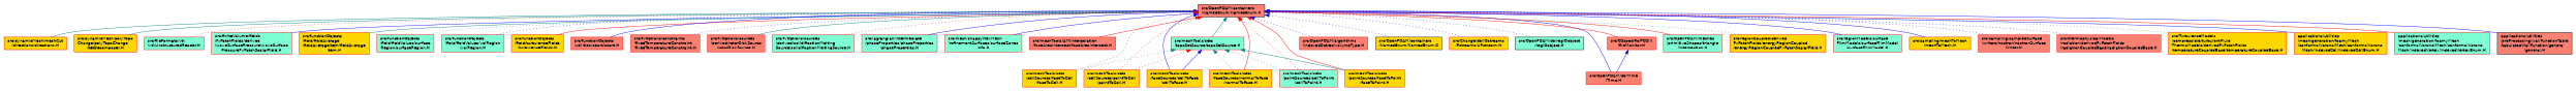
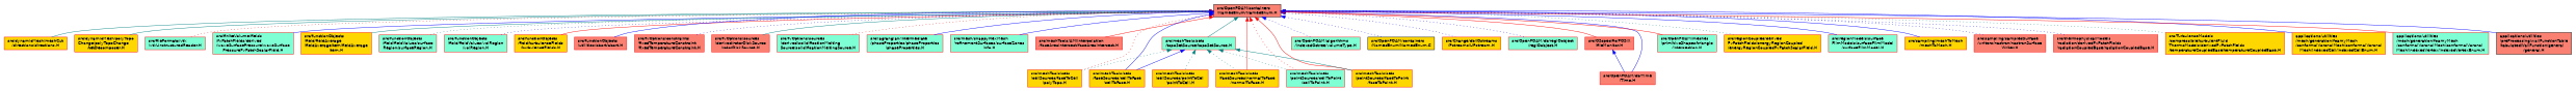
  digraph {
    node [color=red fillcolor=gold fontname=Helvetica fontsize=10 shape=record style=filled]
    edge [color=blue dir=back fontname=Helvetica fontsize=10 labelfontname=Helvetica labelfontsize=10 style=solid]
    n1 [color=black fillcolor=salmon fontcolor=black height=0.2 label="src/OpenFOAM/containers\l/NamedEnum/NamedEnum.H" width=0.4]
    n2 [height=0.2 label="src/dynamicMesh/meshCut\l/directions/directions.H" width=0.4]
    n3 [height=0.2 label="src/dynamicMesh/polyTopo\lChange/polyTopoChange\l/tetDecomposer.H" width=0.4]
    n4 [fillcolor=aquamarine height=0.2 label="src/fileFormats/vtk\l/vtkUnstructuredReader.H" width=0.4]
    n5 [fillcolor=aquamarine height=0.2 label="src/finiteVolume/fields\l/fvPatchFields/derived\l/waveSurfacePressure/waveSurface\lPressureFvPatchScalarField.H" width=0.4]
    n6 [height=0.2 label="src/functionObjects\l/field/fieldAverage\l/fieldAverageItem/fieldAverage\lItem.H" width=0.4]
    n7 [fillcolor=aquamarine height=0.2 label="src/functionObjects\l/field/fieldValues/surface\lRegion/surfaceRegion.H" width=0.4]
    n8 [fillcolor=aquamarine height=0.2 label="src/functionObjects\l/field/fieldValues/volRegion\l/volRegion.H" width=0.4]
    n9 [height=0.2 label="src/functionObjects\l/field/turbulenceFields\l/turbulenceFields.H" width=0.4]
    n10 [fillcolor=salmon height=0.2 label="src/functionObjects\l/utilities/abort/abort.H" width=0.4]
    n11 [fillcolor=salmon height=0.2 label="src/fvOptions/constraints\l/fixedTemperatureConstraint\l/fixedTemperatureConstraint.H" width=0.4]
    n12 [fillcolor=salmon height=0.2 label="src/fvOptions/sources\l/derived/rotorDiskSource\l/rotorDiskSource.H" width=0.4]
    n13 [fillcolor=aquamarine height=0.2 label="src/fvOptions/sources\l/derived/solidificationMelting\lSource/solidificationMeltingSource.H" width=0.4]
    n14 [fillcolor=aquamarine height=0.2 label="src/lagrangian/intermediate\l/phaseProperties/phaseProperties\l/phaseProperties.H" width=0.4]
    n15 [fillcolor=aquamarine height=0.2 label="src/mesh/snappyHexMesh\l/refinementSurfaces/surfaceZones\lInfo.H" width=0.4]
    n16 [fillcolor=salmon height=0.2 label="src/meshTools/AMIInterpolation\l/faceAreaIntersect/faceAreaIntersect.H" width=0.4]
-   n17 [height=0.2 label="src/meshTools/sets\l/cellSources/faceToCell\l/faceToCell.H" width=0.4]
+   n17 [height=0.2 label="src/meshTools/sets\l/cellSources/faceToCell\l/polyTopo.H" width=0.4]
    n18 [height=0.2 label="src/meshTools/sets\l/cellSources/pointToCell\l/pointToCell.H" width=0.4]
    n19 [height=0.2 label="src/meshTools/sets\l/faceSources/cellToFace\l/cellToFace.H" width=0.4]
    n20 [height=0.2 label="src/meshTools/sets\l/faceSources/normalToFace\l/normalToFace.H" width=0.4]
    n21 [fillcolor=aquamarine height=0.2 label="src/meshTools/sets\l/pointSources/cellToPoint\l/cellToPoint.H" width=0.4]
    n22 [height=0.2 label="src/meshTools/sets\l/pointSources/faceToPoint\l/faceToPoint.H" width=0.4]
    n23 [fillcolor=aquamarine height=0.2 label="src/meshTools/sets\l/topoSetSource/topoSetSource.H" width=0.4]
-   n24 [fillcolor=salmon height=0.2 label="src/OpenFOAM/algorithms\l/indexedOctree/volumeType.H" width=0.4]
+   n24 [fillcolor=aquamarine height=0.2 label="src/OpenFOAM/algorithms\l/indexedOctree/volumeType.H" width=0.4]
    n25 [color=black height=0.2 label="src/OpenFOAM/containers\l/NamedEnum/NamedEnum.C" width=0.4]
    n26 [height=0.2 label="src/Change/db/IOstreams\l/Pstreams/UPstream.H" width=0.4]
-   n27 [color=black fillcolor=aquamarine height=0.2 label="src/OpenFOAM/db/regIOobject\l/regIOobject.H" width=0.4]
+   n27 [fillcolor=aquamarine height=0.2 label="src/OpenFOAM/db/regIOobject\l/regIOobject.H" width=0.4]
    n28 [fillcolor=salmon height=0.2 label="src/OpenFOAM/db/Time\l/Time.H" width=0.4]
    n29 [fillcolor=aquamarine height=0.2 label="src/OpenFOAM/meshes\l/primitiveShapes/triangle\l/intersection.H" width=0.4]
    n30 [fillcolor=salmon height=0.2 label="src/OSspecific/POSIX\l/fileMonitor.H" width=0.4]
    n31 [height=0.2 label="src/regionCoupled/derived\lFvPatchFields/energyRegionCoupled\l/energyRegionCoupledFvPatchScalarField.H" width=0.4]
    n32 [fillcolor=aquamarine height=0.2 label="src/regionModels/surface\lFilmModels/surfaceFilmModel\l/surfaceFilmModel.H" width=0.4]
    n33 [height=0.2 label="src/sampling/meshToMesh\l/meshToMesh.H" width=0.4]
    n34 [fillcolor=salmon height=0.2 label="src/sampling/sampledSurface\l/writers/nastran/nastranSurface\lWriter.H" width=0.4]
    n35 [fillcolor=salmon height=0.2 label="src/thermophysicalModels\l/radiation/derivedFvPatchFields\l/radiationCoupledBase/radiationCoupledBase.H" width=0.4]
    n36 [height=0.2 label="src/TurbulenceModels\l/compressible/turbulentFluid\lThermoModels/derivedFvPatchFields\l/temperatureCoupledBase/temperatureCoupledBase.H" width=0.4]
    n37 [height=0.2 label="applications/utilities\l/mesh/generation/foamyMesh\l/conformalVoronoiMesh/conformalVoronoi\lMesh/indexedCell/indexedCellEnum.H" width=0.4]
    n38 [fillcolor=aquamarine height=0.2 label="applications/utilities\l/mesh/generation/foamyMesh\l/conformalVoronoiMesh/conformalVoronoi\lMesh/indexedVertex/indexedVertexEnum.H" width=0.4]
    n39 [color=black fillcolor=salmon height=0.2 label="applications/utilities\l/preProcessing/wallFunctionTable\l/tabulatedWallFunction/general\l/general.H" width=0.4]
    n1 -> n2 [color=teal]
    n1 -> n3 [color=teal]
    n1 -> n4 [color=red style=dotted]
    n1 -> n5
    n1 -> n6 [color=teal]
    n1 -> n7 [color=teal style=dotted]
    n1 -> n8 [style=dotted]
    n1 -> n9 [color=red]
    n1 -> n10
    n1 -> n11 [style=dotted]
    n1 -> n12 [color=teal]
    n1 -> n13 [color=red style=dotted]
    n1 -> n14
    n1 -> n15
    n1 -> n16 [color=red]
    n1 -> n17 [color=red style=dotted]
-   n1 -> n18 [color=red style=dotted]
    n1 -> n19
    n1 -> n20 [color=red]
    n1 -> n21 [color=red style=dotted]
    n1 -> n22 [color=red]
    n1 -> n23 [color=teal]
    n1 -> n24 [style=dotted]
    n1 -> n25 [style=dotted]
    n1 -> n26 [style=dotted]
    n1 -> n27 [style=dotted]
    n1 -> n28
    n1 -> n29 [color=red]
    n1 -> n30 [color=red]
    n1 -> n31 [color=teal style=dotted]
    n1 -> n32
    n1 -> n33
    n1 -> n34 [style=dotted]
    n1 -> n35 [style=dotted]
    n1 -> n36 [color=teal style=dotted]
    n1 -> n37
    n1 -> n38 [color=red]
    n1 -> n39
    n23 -> n17 [color=teal style=dotted]
-   n23 -> n18 [color=red style=dotted]
+   n23 -> n18 [color=teal style=dotted]
    n23 -> n19
    n23 -> n20 [color=teal style=dotted]
    n23 -> n21 [color=teal style=dotted]
    n23 -> n22 [color=teal]
    n30 -> n28
  }
